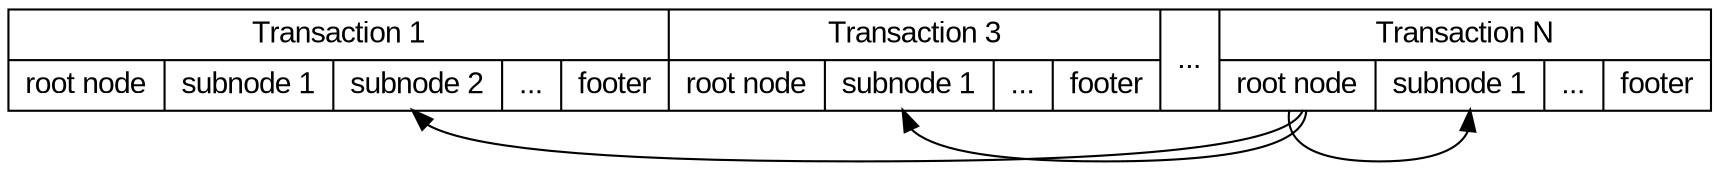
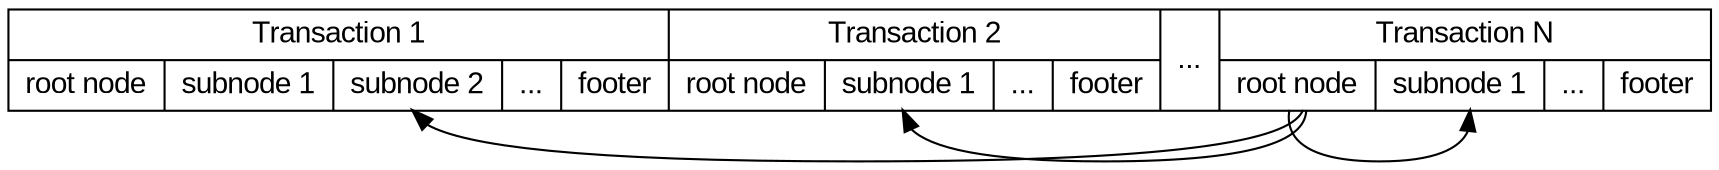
  digraph {
    splines=true
    edge [tailport=f5]
-   n1 [fontname=Arial label="{ Transaction 1| { <f0> root node| <f1> subnode 1 | <f2> subnode 2| ...| footer}}| 			{ Transaction 3| { <f3> root node| <f4> subnode 1 | ...| footer}}| 			{...}| 			{ Transaction N| { <f5> root node| <f6> subnode 1 | ...| footer}}" shape=record]
+   n1 [fontname=Arial label="{ Transaction 1| { <f0> root node| <f1> subnode 1 | <f2> subnode 2| ...| footer}}| 			{ Transaction 2| { <f3> root node| <f4> subnode 1 | ...| footer}}| 			{...}| 			{ Transaction N| { <f5> root node| <f6> subnode 1 | ...| footer}}" shape=record]
    n1 -> n1 [headport=f2]
    n1 -> n1 [headport=f4]
    n1 -> n1 [headport=f6]
  }
